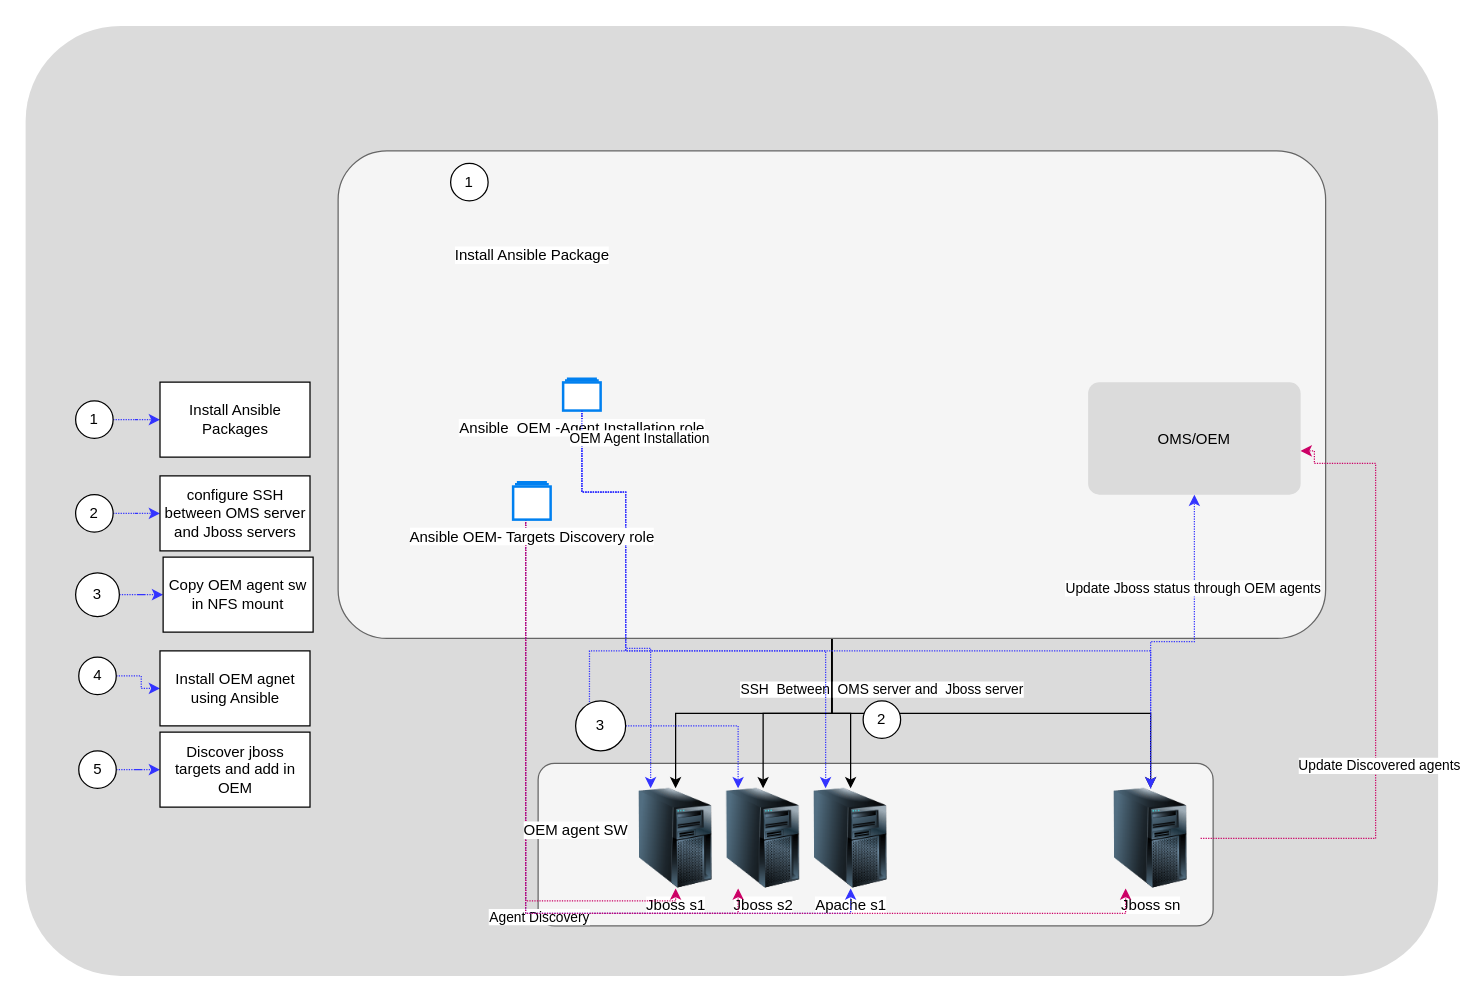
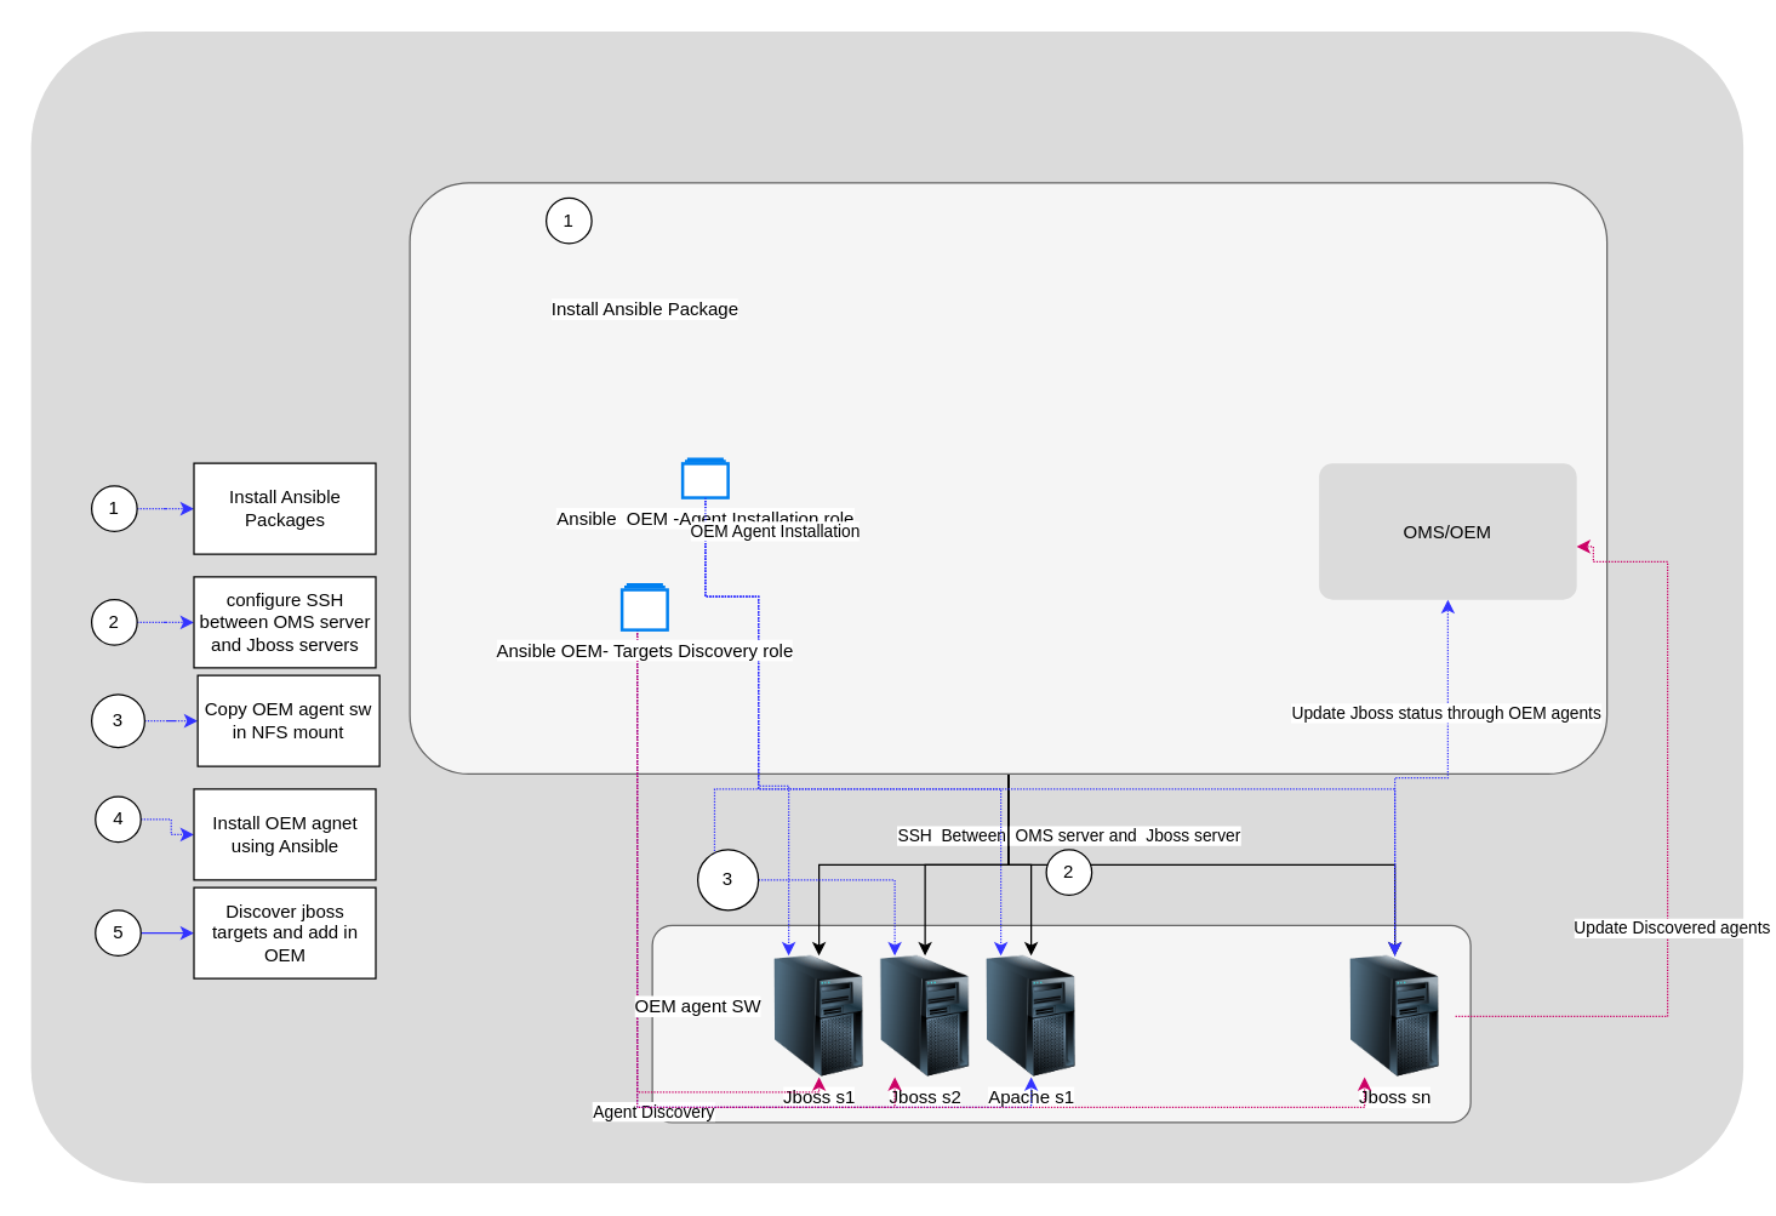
  <mxCell id="0" />
  <mxCell id="1" parent="0" />
  <mxCell id="2" value="" style="rounded=1;arcSize=10;strokeColor=none;fillColor=#DBDBDB;gradientColor=none;" vertex="1" parent="1"><mxGeometry x="20" y="20" width="1130" height="760" as="geometry" /></mxCell>
  <mxCell id="3" value="" style="rounded=1;arcSize=10;strokeColor=#666666;fillColor=#f5f5f5;fontColor=#333333;" vertex="1" parent="1"><mxGeometry x="430" y="610" width="540" height="130" as="geometry" /></mxCell>
  <mxCell id="4" style="edgeStyle=orthogonalEdgeStyle;rounded=0;orthogonalLoop=1;jettySize=auto;html=1;" edge="1" parent="1" source="9" target="11"><mxGeometry relative="1" as="geometry" /></mxCell>
  <mxCell id="5" style="edgeStyle=orthogonalEdgeStyle;rounded=0;orthogonalLoop=1;jettySize=auto;html=1;" edge="1" parent="1" source="9" target="12"><mxGeometry relative="1" as="geometry" /></mxCell>
  <mxCell id="6" value="SSH&amp;nbsp; Between&amp;nbsp; OMS server and&amp;nbsp; Jboss server" style="edgeLabel;html=1;align=center;verticalAlign=middle;resizable=0;points=[];" vertex="1" connectable="0" parent="5"><mxGeometry x="0.159" y="1" relative="1" as="geometry"><mxPoint x="80" y="-21" as="offset" /></mxGeometry></mxCell>
  <mxCell id="7" style="edgeStyle=orthogonalEdgeStyle;rounded=0;orthogonalLoop=1;jettySize=auto;html=1;" edge="1" parent="1" source="9" target="13"><mxGeometry relative="1" as="geometry" /></mxCell>
  <mxCell id="8" style="edgeStyle=orthogonalEdgeStyle;rounded=0;orthogonalLoop=1;jettySize=auto;html=1;entryX=0.5;entryY=0;entryDx=0;entryDy=0;" edge="1" parent="1" source="9" target="18"><mxGeometry relative="1" as="geometry" /></mxCell>
  <mxCell id="9" value="" style="rounded=1;arcSize=10;strokeColor=#666666;fillColor=#f5f5f5;fontColor=#333333;" vertex="1" parent="1"><mxGeometry y="120" width="790" height="390" as="geometry" x="270" /></mxCell>
  <mxCell id="10" value="OMS/OEM" style="rounded=1;arcSize=10;strokeColor=none;fillColor=#DBDBDB;gradientColor=none;" vertex="1" parent="1"><mxGeometry x="870" y="305" width="170" height="90" as="geometry" /></mxCell>
  <mxCell id="11" value="Jboss s1" style="image;html=1;image=img/lib/clip_art/computers/Server_Tower_128x128.png" vertex="1" parent="1"><mxGeometry x="500" y="630" width="80" height="80" as="geometry" /></mxCell>
  <mxCell id="12" value="Jboss s2" style="image;html=1;image=img/lib/clip_art/computers/Server_Tower_128x128.png" vertex="1" parent="1"><mxGeometry x="570" y="630" width="80" height="80" as="geometry" /></mxCell>
  <mxCell id="13" value="Apache s1" style="image;html=1;image=img/lib/clip_art/computers/Server_Tower_128x128.png" vertex="1" parent="1"><mxGeometry x="640" y="630" width="80" height="80" as="geometry" /></mxCell>
  <mxCell id="14" style="edgeStyle=orthogonalEdgeStyle;rounded=0;orthogonalLoop=1;jettySize=auto;html=1;dashed=1;dashPattern=1 1;strokeColor=#CC0066;" edge="1" parent="1" source="18"><mxGeometry relative="1" as="geometry"><mxPoint x="1040" y="360" as="targetPoint" /><Array as="points"><mxPoint x="1100" y="670" /><mxPoint x="1100" y="370" /><mxPoint x="1051" y="370" /></Array></mxGeometry></mxCell>
  <mxCell id="15" value="Update Discovered agents" style="edgeLabel;html=1;align=center;verticalAlign=middle;resizable=0;points=[];" vertex="1" connectable="0" parent="14"><mxGeometry x="-0.218" y="-2" relative="1" as="geometry"><mxPoint as="offset" /></mxGeometry></mxCell>
  <mxCell id="16" style="edgeStyle=orthogonalEdgeStyle;rounded=0;orthogonalLoop=1;jettySize=auto;html=1;entryX=0.5;entryY=1;entryDx=0;entryDy=0;dashed=1;dashPattern=1 1;strokeColor=#3333FF;" edge="1" parent="1" source="18" target="10"><mxGeometry relative="1" as="geometry" /></mxCell>
  <mxCell id="17" value="Update Jboss status through OEM agents" style="edgeLabel;html=1;align=center;verticalAlign=middle;resizable=0;points=[];" vertex="1" connectable="0" parent="16"><mxGeometry x="0.453" y="2" relative="1" as="geometry"><mxPoint as="offset" /></mxGeometry></mxCell>
  <mxCell id="18" value="Jboss sn" style="image;html=1;image=img/lib/clip_art/computers/Server_Tower_128x128.png" vertex="1" parent="1"><mxGeometry x="880" y="630" width="80" height="80" as="geometry" /></mxCell>
  <mxCell id="19" style="edgeStyle=orthogonalEdgeStyle;rounded=0;orthogonalLoop=1;jettySize=auto;html=1;entryX=0.25;entryY=0;entryDx=0;entryDy=0;dashed=1;dashPattern=1 1;strokeColor=#3333FF;" edge="1" parent="1" source="23" target="11"><mxGeometry relative="1" as="geometry"><Array as="points"><mxPoint x="465" y="393" /><mxPoint x="500" y="393" /><mxPoint x="500" y="518" /><mxPoint x="520" y="518" /></Array></mxGeometry></mxCell>
  <mxCell id="20" style="edgeStyle=orthogonalEdgeStyle;rounded=0;orthogonalLoop=1;jettySize=auto;html=1;entryX=0.25;entryY=0;entryDx=0;entryDy=0;dashed=1;dashPattern=1 1;strokeColor=#3333FF;startArrow=none;" edge="1" parent="1" source="25" target="12"><mxGeometry relative="1" as="geometry"><Array as="points"><mxPoint x="500" y="580" /><mxPoint x="590" y="580" /></Array></mxGeometry></mxCell>
  <mxCell id="21" style="edgeStyle=orthogonalEdgeStyle;rounded=0;orthogonalLoop=1;jettySize=auto;html=1;entryX=0.25;entryY=0;entryDx=0;entryDy=0;dashed=1;dashPattern=1 1;strokeColor=#3333FF;" edge="1" parent="1" source="23" target="13"><mxGeometry relative="1" as="geometry"><Array as="points"><mxPoint x="465" y="393" /><mxPoint x="500" y="393" /><mxPoint x="500" y="520" /><mxPoint x="660" y="520" /></Array></mxGeometry></mxCell>
  <mxCell id="22" style="edgeStyle=orthogonalEdgeStyle;rounded=0;orthogonalLoop=1;jettySize=auto;html=1;dashed=1;dashPattern=1 1;strokeColor=#3333FF;" edge="1" parent="1" source="23" target="18"><mxGeometry relative="1" as="geometry"><Array as="points"><mxPoint x="465" y="393" /><mxPoint x="500" y="393" /><mxPoint x="500" y="520" /><mxPoint x="920" y="520" /></Array></mxGeometry></mxCell>
  <mxCell id="23" value="Ansible&amp;nbsp; OEM -Agent Installation role" style="html=1;verticalLabelPosition=bottom;align=center;labelBackgroundColor=#ffffff;verticalAlign=top;strokeWidth=2;strokeColor=#0080F0;shadow=0;dashed=0;shape=mxgraph.ios7.icons.folders;" vertex="1" parent="1"><mxGeometry x="450" y="302.25" width="30" height="25.5" as="geometry" /></mxCell>
  <mxCell id="24" value="2" style="ellipse;whiteSpace=wrap;html=1;aspect=fixed;" vertex="1" parent="1"><mxGeometry x="690" y="560" width="30" height="30" as="geometry" /></mxCell>
  <mxCell id="25" value="3" style="ellipse;whiteSpace=wrap;html=1;aspect=fixed;" vertex="1" parent="1"><mxGeometry x="460" y="560" width="40" height="40" as="geometry" /></mxCell>
  <mxCell id="26" value="" style="edgeStyle=orthogonalEdgeStyle;rounded=0;orthogonalLoop=1;jettySize=auto;html=1;entryX=0.25;entryY=0;entryDx=0;entryDy=0;dashed=1;dashPattern=1 1;strokeColor=#3333FF;endArrow=none;" edge="1" parent="1" source="23" target="25"><mxGeometry relative="1" as="geometry"><mxPoint x="500" y="392.8" as="sourcePoint" /><mxPoint x="590" y="630" as="targetPoint" /><Array as="points"><mxPoint x="465" y="393" /><mxPoint x="500" y="393" /><mxPoint x="500" y="520" /><mxPoint x="471" y="520" /></Array></mxGeometry></mxCell>
  <mxCell id="27" value="OEM Agent Installation" style="edgeLabel;html=1;align=center;verticalAlign=middle;resizable=0;points=[];" vertex="1" connectable="0" parent="26"><mxGeometry x="-0.078" y="-1" relative="1" as="geometry"><mxPoint x="11" y="-80" as="offset" /></mxGeometry></mxCell>
  <mxCell id="28" value="" style="edgeStyle=orthogonalEdgeStyle;rounded=0;orthogonalLoop=1;jettySize=auto;html=1;dashed=1;dashPattern=1 1;strokeColor=#3333FF;" edge="1" parent="1" source="29" target="30"><mxGeometry relative="1" as="geometry" /></mxCell>
  <mxCell id="29" value="2" style="ellipse;whiteSpace=wrap;html=1;aspect=fixed;" vertex="1" parent="1"><mxGeometry x="60" y="395" width="30" height="30" as="geometry" /></mxCell>
  <mxCell id="30" value="configure SSH between OMS server and Jboss servers" style="whiteSpace=wrap;html=1;" vertex="1" parent="1"><mxGeometry x="127.5" y="380" width="120" height="60" as="geometry" /></mxCell>
  <mxCell id="31" value="" style="edgeStyle=orthogonalEdgeStyle;rounded=0;orthogonalLoop=1;jettySize=auto;html=1;dashed=1;dashPattern=1 1;strokeColor=#3333FF;" edge="1" parent="1" source="32" target="33"><mxGeometry relative="1" as="geometry" /></mxCell>
  <mxCell id="32" value="3" style="ellipse;whiteSpace=wrap;html=1;aspect=fixed;" vertex="1" parent="1"><mxGeometry x="60" y="457.5" width="35" height="35" as="geometry" /></mxCell>
  <mxCell id="33" value="Copy OEM agent sw in NFS mount" style="whiteSpace=wrap;html=1;" vertex="1" parent="1"><mxGeometry x="130" y="445" width="120" height="60" as="geometry" /></mxCell>
  <mxCell id="34" value="" style="edgeStyle=orthogonalEdgeStyle;rounded=0;orthogonalLoop=1;jettySize=auto;html=1;dashed=1;dashPattern=1 1;strokeColor=#3333FF;" edge="1" parent="1" source="35" target="36"><mxGeometry relative="1" as="geometry" /></mxCell>
  <mxCell id="35" value="4" style="ellipse;whiteSpace=wrap;html=1;aspect=fixed;" vertex="1" parent="1"><mxGeometry x="62.5" y="525" width="30" height="30" as="geometry" /></mxCell>
  <mxCell id="36" value="Install OEM agnet using Ansible" style="whiteSpace=wrap;html=1;" vertex="1" parent="1"><mxGeometry x="127.5" y="520" width="120" height="60" as="geometry" /></mxCell>
  <mxCell id="37" style="edgeStyle=orthogonalEdgeStyle;rounded=0;orthogonalLoop=1;jettySize=auto;html=1;dashed=1;dashPattern=1 1;strokeColor=#CC0066;" edge="1" parent="1" source="42" target="11"><mxGeometry relative="1" as="geometry"><Array as="points"><mxPoint x="420" y="720" /><mxPoint x="540" y="720" /></Array></mxGeometry></mxCell>
  <mxCell id="38" style="edgeStyle=orthogonalEdgeStyle;rounded=0;orthogonalLoop=1;jettySize=auto;html=1;entryX=0.25;entryY=1;entryDx=0;entryDy=0;dashed=1;dashPattern=1 1;strokeColor=#CC0066;" edge="1" parent="1" source="42" target="12"><mxGeometry relative="1" as="geometry"><Array as="points"><mxPoint x="420" y="730" /><mxPoint x="590" y="730" /></Array></mxGeometry></mxCell>
  <mxCell id="39" value="Agent Discovery" style="edgeLabel;html=1;align=center;verticalAlign=middle;resizable=0;points=[];" vertex="1" connectable="0" parent="38"><mxGeometry x="0.289" y="-2" relative="1" as="geometry"><mxPoint as="offset" /></mxGeometry></mxCell>
  <mxCell id="40" style="edgeStyle=orthogonalEdgeStyle;rounded=0;orthogonalLoop=1;jettySize=auto;html=1;dashed=1;dashPattern=1 1;strokeColor=#3333FF;" edge="1" parent="1" source="42" target="13"><mxGeometry relative="1" as="geometry"><Array as="points"><mxPoint x="420" y="453" /><mxPoint x="420" y="730" /><mxPoint x="680" y="730" /></Array></mxGeometry></mxCell>
  <mxCell id="41" style="edgeStyle=orthogonalEdgeStyle;rounded=0;orthogonalLoop=1;jettySize=auto;html=1;entryX=0.25;entryY=1;entryDx=0;entryDy=0;dashed=1;dashPattern=1 1;strokeColor=#CC0066;" edge="1" parent="1" source="42" target="18"><mxGeometry relative="1" as="geometry"><Array as="points"><mxPoint x="420" y="453" /><mxPoint x="420" y="730" /><mxPoint x="900" y="730" /></Array></mxGeometry></mxCell>
  <mxCell id="42" value="Ansible OEM- Targets Discovery role" style="html=1;verticalLabelPosition=bottom;align=center;labelBackgroundColor=#ffffff;verticalAlign=top;strokeWidth=2;strokeColor=#0080F0;shadow=0;dashed=0;shape=mxgraph.ios7.icons.folders;" vertex="1" parent="1"><mxGeometry x="410" y="385" width="30" height="30" as="geometry" /></mxCell>
  <mxCell id="43" value="Install Ansible Package" style="shape=image;html=1;verticalAlign=top;verticalLabelPosition=bottom;labelBackgroundColor=#ffffff;imageAspect=0;aspect=fixed;image=https://cdn4.iconfinder.com/data/icons/stash/128/box-packing-peanut-128.png" vertex="1" parent="1"><mxGeometry x="390" y="120" width="70" height="70" as="geometry" /></mxCell>
  <mxCell id="44" value="1" style="ellipse;whiteSpace=wrap;html=1;aspect=fixed;" vertex="1" parent="1"><mxGeometry x="360" y="130" width="30" height="30" as="geometry" /></mxCell>
  <mxCell id="45" value="" style="edgeStyle=orthogonalEdgeStyle;rounded=0;orthogonalLoop=1;jettySize=auto;html=1;dashed=1;dashPattern=1 1;strokeColor=#3333FF;" edge="1" parent="1" source="46" target="47"><mxGeometry relative="1" as="geometry" /></mxCell>
  <mxCell id="46" value="1" style="ellipse;whiteSpace=wrap;html=1;aspect=fixed;" vertex="1" parent="1"><mxGeometry x="60" y="320" width="30" height="30" as="geometry" /></mxCell>
  <mxCell id="47" value="Install Ansible Packages" style="whiteSpace=wrap;html=1;" vertex="1" parent="1"><mxGeometry x="127.5" y="305" width="120" height="60" as="geometry" /></mxCell>
  <mxCell id="48" value="OEM agent SW" style="shape=image;html=1;verticalAlign=top;verticalLabelPosition=bottom;labelBackgroundColor=#ffffff;imageAspect=0;aspect=fixed;image=https://cdn1.iconfinder.com/data/icons/CrystalClear/128x128/apps/kpackage.png" vertex="1" parent="1"><mxGeometry x="440" y="610" width="40" height="40" as="geometry" /></mxCell>
- <mxCell id="49" value="" style="edgeStyle=orthogonalEdgeStyle;rounded=0;orthogonalLoop=1;jettySize=auto;html=1;dashed=1;dashPattern=1 1;strokeColor=#3333FF;" edge="1" parent="1" source="50" target="51"><mxGeometry relative="1" as="geometry" /></mxCell>
+ <mxCell id="49" value="" style="edgeStyle=orthogonalEdgeStyle;rounded=0;orthogonalLoop=1;jettySize=auto;html=1;dashed=0;dashPattern=1 1;strokeColor=#3333FF;" edge="1" parent="1" source="50" target="51"><mxGeometry relative="1" as="geometry" /></mxCell>
  <mxCell id="50" value="5" style="ellipse;whiteSpace=wrap;html=1;aspect=fixed;" vertex="1" parent="1"><mxGeometry x="62.5" y="600" width="30" height="30" as="geometry" /></mxCell>
  <mxCell id="51" value="Discover jboss targets and add in OEM" style="whiteSpace=wrap;html=1;" vertex="1" parent="1"><mxGeometry x="127.5" y="585" width="120" height="60" as="geometry" /></mxCell>
